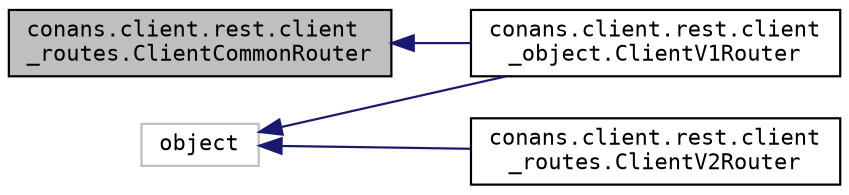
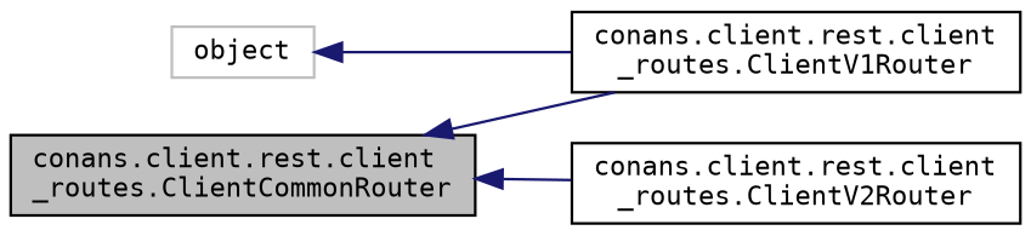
  digraph {
    fontname="DejaVu Sans Mono"
    rankdir=LR
    node [color=black fillcolor=white fontname="DejaVu Sans Mono" fontsize=10 shape=record style=filled]
    edge [color=midnightblue dir=back fontname="DejaVu Sans Mono" fontsize=10 labelfontname=Helvetica labelfontsize=10 style=solid]
    n1 [fillcolor=grey75 fontcolor=black height=0.2 label="conans.client.rest.client\l_routes.ClientCommonRouter" width=0.4]
-   n2 [height=0.2 label="conans.client.rest.client\l_object.ClientV1Router" width=0.4]
+   n2 [height=0.2 label="conans.client.rest.client\l_routes.ClientV1Router" width=0.4]
    n3 [height=0.2 label="conans.client.rest.client\l_routes.ClientV2Router" width=0.4]
    n4 [color=grey75 height=0.2 label=object width=0.4]
    n1 -> n2
-   n4 -> n3
+   n1 -> n3
    n4 -> n2
  }
